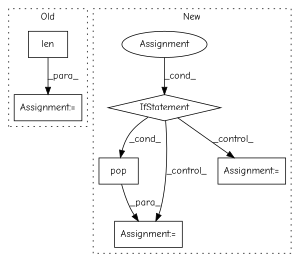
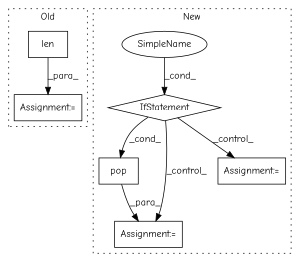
  digraph {
    fontname="Comic Neue"
    node [a=7 fontname="Comic Neue" l="4,1" shape=box]
    edge [fontname="Comic Neue"]
    n1 [a=32 label=len s="4720,4734"]
    n2 [l=1 label="Assignment:=" s=4794]
    n3 [a=32 label=pop s="4376,4381"]
    n4 [l=14 label="Assignment:=" s=4307]
-   n5 [a=42 label=Assignment shape=ellipse l=""]
+   n5 [a=42 label=SimpleName shape=ellipse l=""]
    n6 [a=25 l="4,2" label=IfStatement s="4083,4127" shape=diamond]
    n7 [l=1 label="Assignment:=" s=4514]
    subgraph cluster_1 {
      label=Old
      style=dotted
      n1
      n2
    }
    subgraph cluster_2 {
      label=New
      style=dotted
      n3
      n4
      n5
      n6
      n7
    }
    n1 -> n2 [label=_para_]
    n3 -> n4 [label=_para_]
    n5 -> n6 [label=_cond_]
    n6 -> n3 [label=_cond_]
    n6 -> n4 [label=_control_]
    n6 -> n7 [label=_control_]
  }
